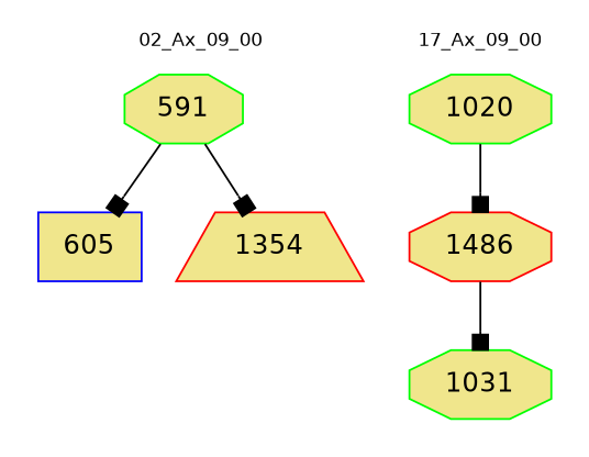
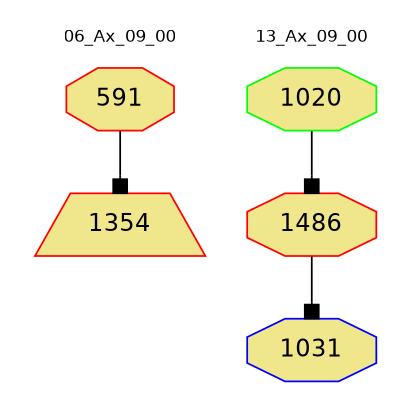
  digraph {
    fontname="DejaVu Sans"
    node [color=green fillcolor=khaki fontname="DejaVu Sans" shape=octagon style=filled]
    edge [arrowhead=box color=black fontname="DejaVu Sans"]
-   n1 [label=591]
-   n2 [color=blue label=605 shape=box]
+   n1 [color=red label=591]
    n3 [color=red label=1354 shape=trapezium]
    n4 [label=1020]
-   n5 [label=1031]
+   n5 [color=blue label=1031]
    n6 [color=red label=1486]
    subgraph cluster_1 {
      color=white
      fontsize=10
-     label="02_Ax_09_00"
+     label="06_Ax_09_00"
      n1
-     n2
      n3
    }
    subgraph cluster_2 {
      color=white
      fontsize=10
-     label="17_Ax_09_00"
+     label="13_Ax_09_00"
      n4
      n5
      n6
    }
-   n1 -> n2
    n1 -> n3
    n4 -> n6
    n6 -> n5
  }
